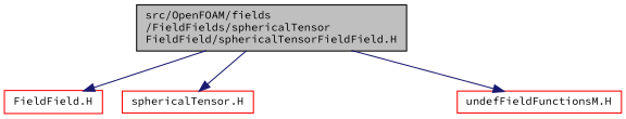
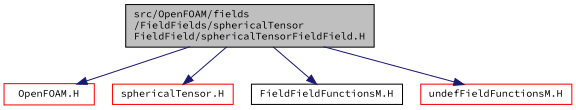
  digraph {
    fontname="Source Code Pro"
    node [color=red fontname="Source Code Pro" fontsize=10 shape=record]
    edge [color=midnightblue fontname="Source Code Pro" fontsize=10 labelfontname=Helvetica labelfontsize=10 style=solid]
    n1 [color=black fillcolor=grey75 fontcolor=black height=0.2 label="src/OpenFOAM/fields\l/FieldFields/sphericalTensor\lFieldField/sphericalTensorFieldField.H" style=filled width=0.4]
-   n2 [height=0.2 label="FieldField.H" width=0.4]
+   n2 [height=0.2 label="OpenFOAM.H" width=0.4]
    n3 [height=0.2 label="sphericalTensor.H" width=0.4]
+   n4 [color=black height=0.2 label="FieldFieldFunctionsM.H" width=0.4]
    n5 [height=0.2 label="undefFieldFunctionsM.H" width=0.4]
    n1 -> n2
    n1 -> n3
+   n1 -> n4
    n1 -> n5
  }
